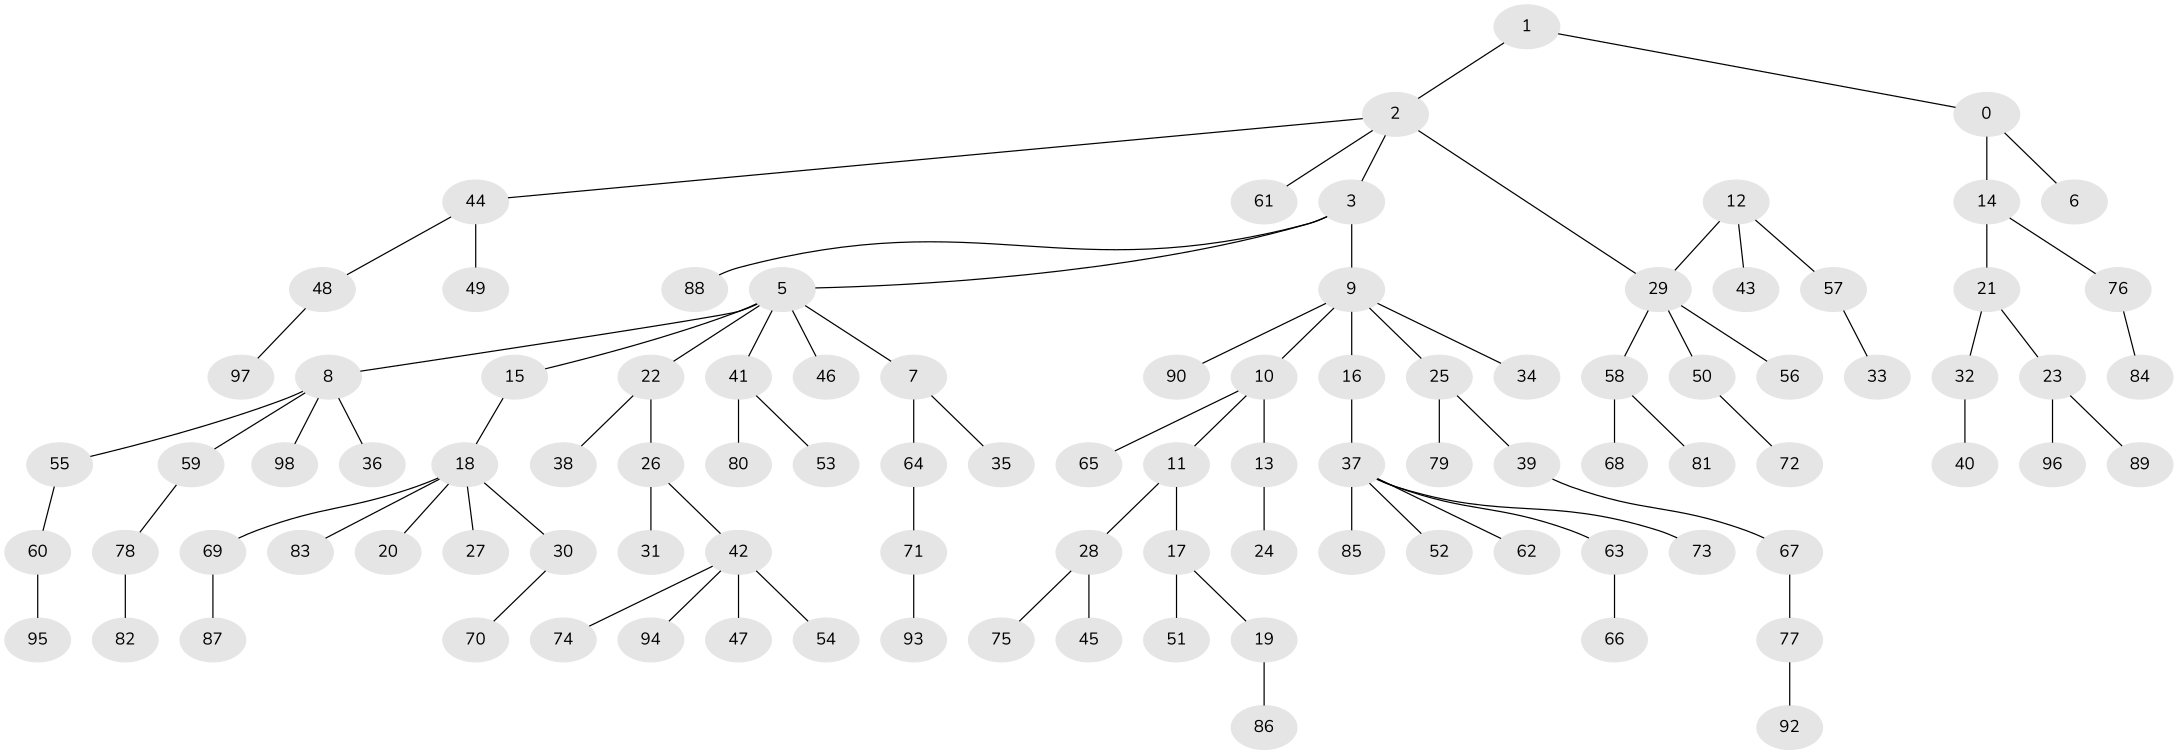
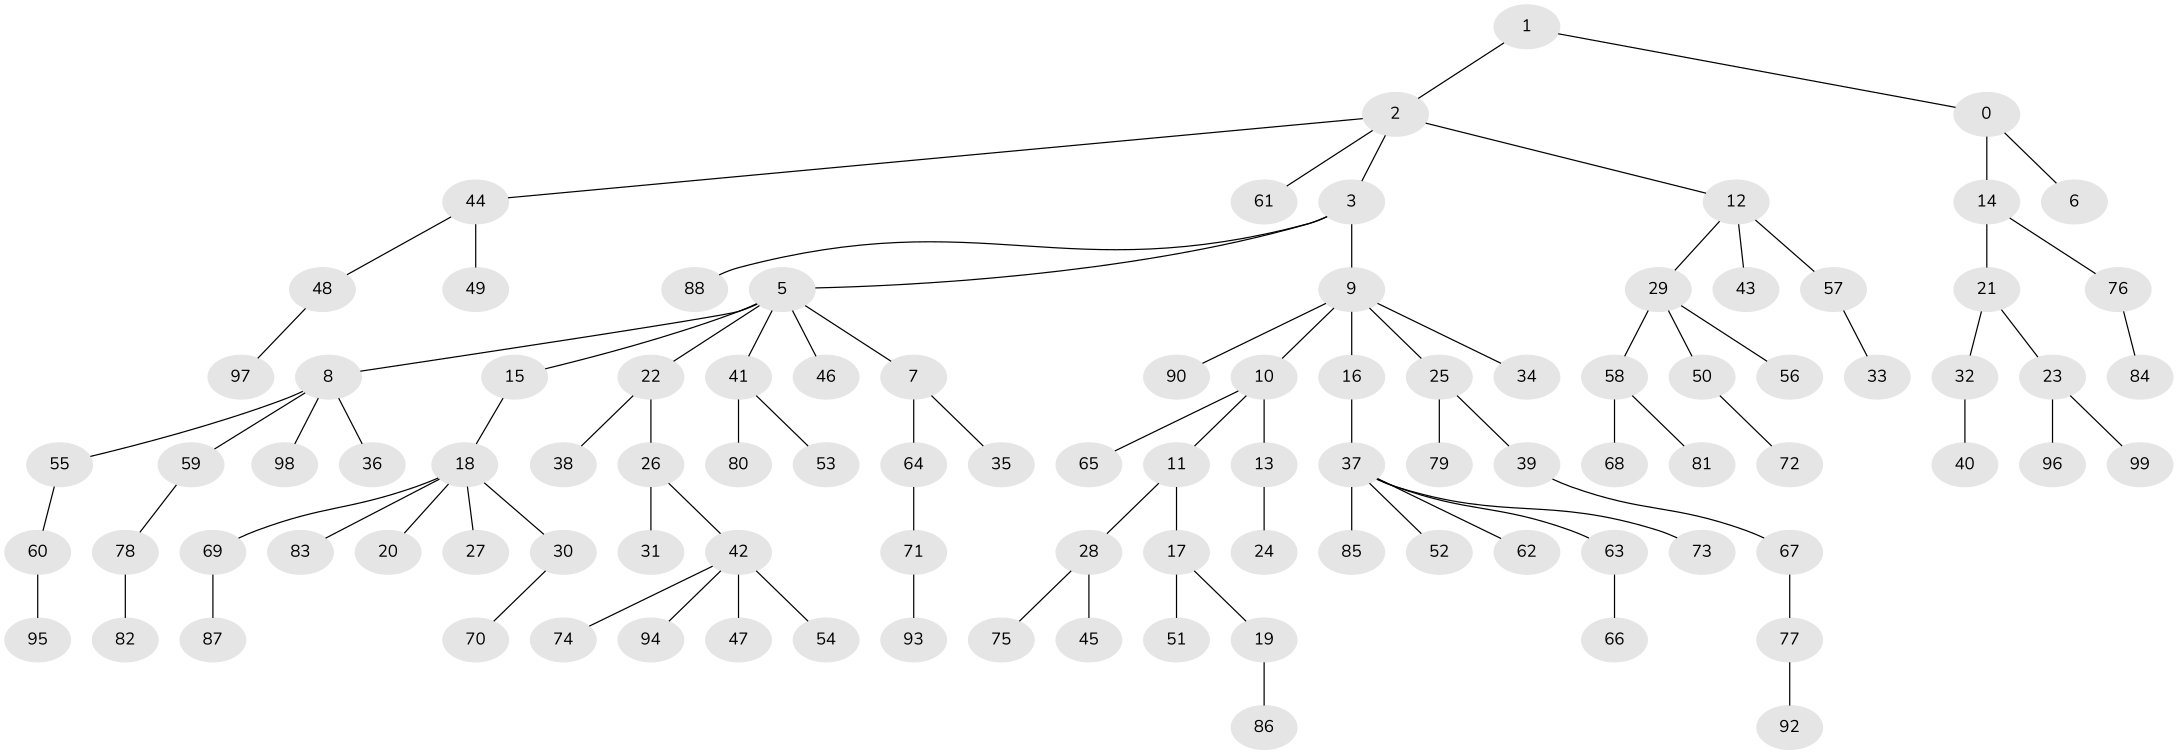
  graph {
    fontname=Nunito
    node [color=gray90 fontname=Nunito style=filled]
    edge [fontname=Nunito weight=1.0]
    1
    2
    n3 [label=0]
    3
    12
    44
    61
    6
    14
    5
    9
    88
    29
    43
    57
    48
    49
    7
    8
    15
    22
    41
    46
    10
    16
    25
    34
    90
    21
    76
    35
    64
    36
    55
    59
    n36 [label=98]
    18
    26
    38
    53
    80
    71
    60
    78
    11
    13
    65
    37
    39
    79
    17
    28
    24
    19
    51
    45
    75
    50
    56
    58
    33
    23
    32
    84
    20
    27
    30
    69
    83
    52
    62
    63
    73
    85
    86
    70
    87
-   89
+   89 [label=99]
    96
    40
    31
    42
    67
    47
    54
    74
    94
    72
    68
    81
    66
    77
    97
    95
    82
    93
    92
    1 -- 2
    1 -- n3
    2 -- 3
-   2 -- 29
+   2 -- 12
    2 -- 44
    2 -- 61
    n3 -- 6
    n3 -- 14
    3 -- 5
    3 -- 9
    3 -- 88
    12 -- 29
    12 -- 43
    12 -- 57
    44 -- 48
    44 -- 49
    14 -- 21
    14 -- 76
    5 -- 7
    5 -- 8
    5 -- 15
    5 -- 22
    5 -- 41
    5 -- 46
    9 -- 10
    9 -- 16
    9 -- 25
    9 -- 34
    9 -- 90
    29 -- 50
    29 -- 56
    29 -- 58
    57 -- 33
    48 -- 97
    7 -- 35
    7 -- 64
    8 -- 36
    8 -- 55
    8 -- 59
    8 -- n36
    15 -- 18
    22 -- 26
    22 -- 38
    41 -- 53
    41 -- 80
    10 -- 11
    10 -- 13
    10 -- 65
    16 -- 37
    25 -- 39
    25 -- 79
    21 -- 23
    21 -- 32
    76 -- 84
    64 -- 71
    55 -- 60
    59 -- 78
    18 -- 20
    18 -- 27
    18 -- 30
    18 -- 69
    18 -- 83
    26 -- 31
    26 -- 42
    71 -- 93
    60 -- 95
    78 -- 82
    11 -- 17
    11 -- 28
    13 -- 24
    37 -- 52
    37 -- 62
    37 -- 63
    37 -- 73
    37 -- 85
    39 -- 67
    17 -- 19
    17 -- 51
    28 -- 45
    28 -- 75
    19 -- 86
    50 -- 72
    58 -- 68
    58 -- 81
    23 -- 89
    23 -- 96
    32 -- 40
    30 -- 70
    69 -- 87
    63 -- 66
    42 -- 47
    42 -- 54
    42 -- 74
    42 -- 94
    67 -- 77
    77 -- 92
  }
